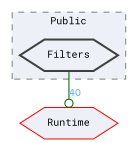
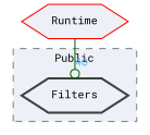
  digraph {
    compound=true
    fontname="Roboto Mono"
    node [fillcolor="#edf0f7" fontname="Roboto Mono" fontsize=10 shape=hexagon]
    n1 [color=grey25 height=0.2 label=Filters style="filled,bold" width=0.4]
    n2 [color=red height=0.2 label=Runtime style=filled width=0.4]
    subgraph cluster_1 {
      bgcolor="#edf0f7"
      fontsize=10
      label=Public
      pencolor=grey50
      style="filled,dashed"
      n1
    }
-   n1 -> n2 [color=darkgreen fontcolor=steelblue1 fontname="Roboto Mono" fontsize=10 headlabel=40 labeldistance=1.5 labelfontname=Helvetica labelfontsize=10 style=solid arrowhead=odot]
+   n2 -> n1 [color=darkgreen fontcolor=steelblue1 fontname="Roboto Mono" fontsize=10 headlabel=40 labeldistance=1.5 labelfontname=Helvetica labelfontsize=10 style=solid arrowhead=odot]
  }
